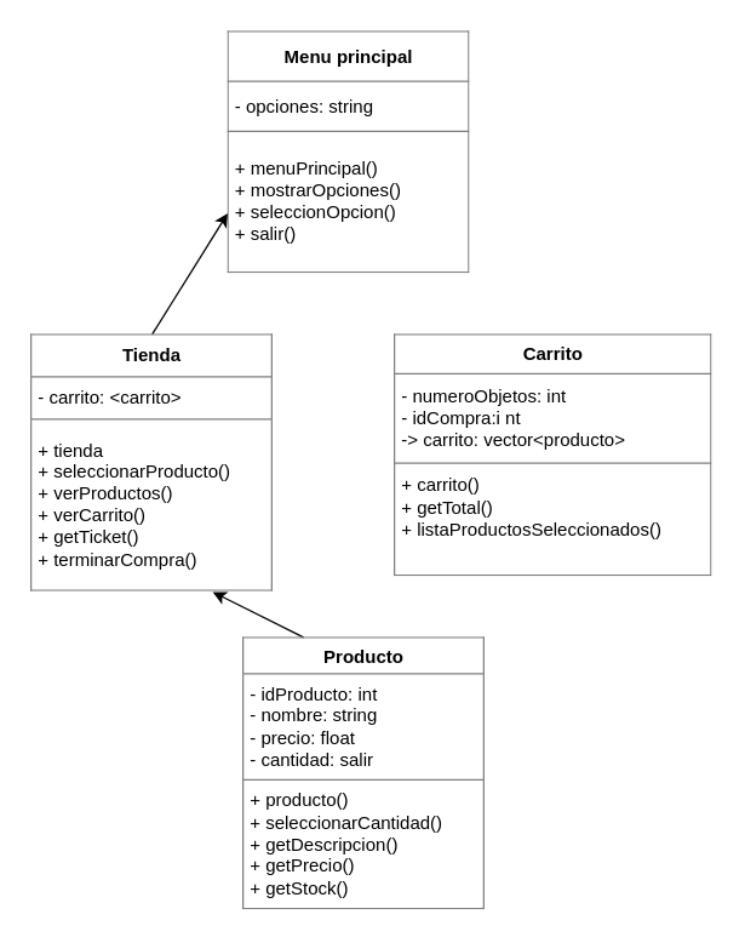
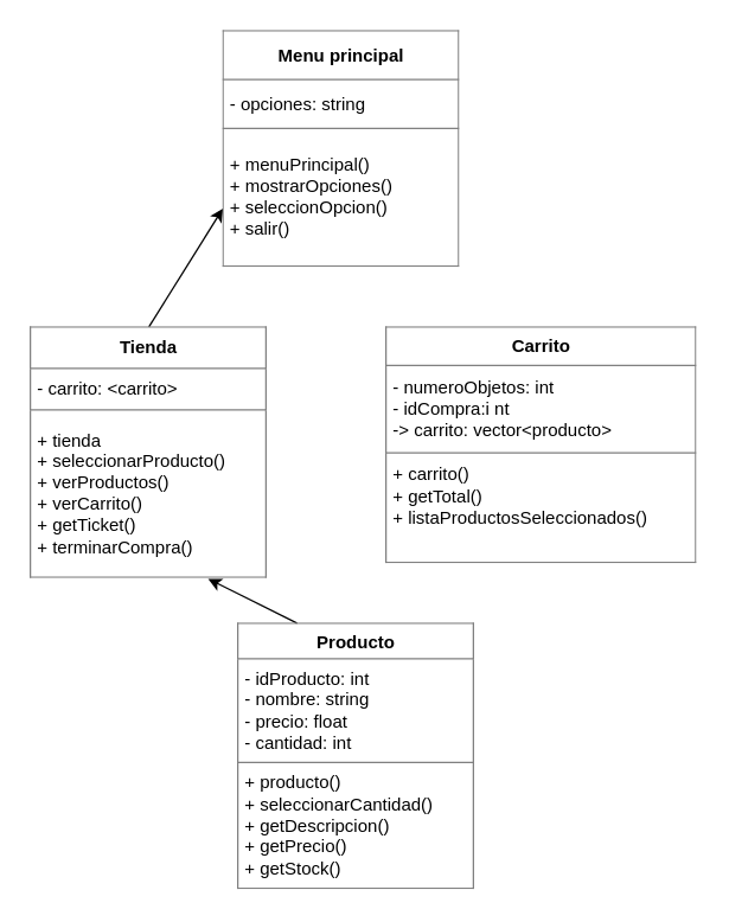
  <mxCell id="0" />
  <mxCell id="1" parent="0" />
  <mxCell id="2" style="edgeStyle=none;html=1;exitX=0.5;exitY=0;exitDx=0;exitDy=0;entryX=0;entryY=0.75;entryDx=0;entryDy=0;" parent="1" source="3" target="7" edge="1"><mxGeometry relative="1" as="geometry" /></mxCell>
  <mxCell id="3" value="&lt;table border=&quot;1&quot; width=&quot;100%&quot; cellpadding=&quot;4&quot; style=&quot;width: 100% ; height: 100% ; border-collapse: collapse&quot;&gt;&lt;tbody&gt;&lt;tr&gt;&lt;th align=&quot;center&quot;&gt;&lt;b&gt;Tienda&lt;/b&gt;&lt;/th&gt;&lt;/tr&gt;&lt;tr&gt;&lt;td align=&quot;center&quot;&gt;&lt;div style=&quot;text-align: justify&quot;&gt;&lt;span style=&quot;text-align: left&quot;&gt;- carrito: &amp;lt;carrito&amp;gt;&lt;/span&gt;&lt;/div&gt;&lt;div style=&quot;text-align: justify&quot;&gt;&lt;/div&gt;&lt;/td&gt;&lt;/tr&gt;&lt;tr&gt;&lt;td align=&quot;center&quot;&gt;&lt;div style=&quot;text-align: justify&quot;&gt;&lt;span style=&quot;text-align: left&quot;&gt;+ tienda&lt;/span&gt;&lt;/div&gt;&lt;div style=&quot;text-align: justify&quot;&gt;&lt;span style=&quot;text-align: left&quot;&gt;+&amp;nbsp;&lt;/span&gt;&lt;span style=&quot;text-align: left&quot;&gt;seleccionarProducto()&lt;/span&gt;&lt;/div&gt;&lt;div style=&quot;text-align: justify&quot;&gt;&lt;span&gt;+ verProductos()&lt;/span&gt;&lt;/div&gt;&lt;div style=&quot;text-align: justify&quot;&gt;+ verCarrito()&lt;span&gt;&lt;br&gt;&lt;/span&gt;&lt;/div&gt;&lt;div style=&quot;text-align: justify&quot;&gt;+ getTicket()&lt;/div&gt;&lt;span style=&quot;text-align: left&quot;&gt;&lt;div style=&quot;text-align: justify&quot;&gt;&lt;span style=&quot;text-align: left&quot;&gt;&lt;div style=&quot;text-align: justify&quot;&gt;+ terminarCompra()&lt;/div&gt;&lt;/span&gt;&lt;span style=&quot;text-align: left&quot;&gt;&lt;/span&gt;&lt;/div&gt;&lt;/span&gt;&lt;/td&gt;&lt;/tr&gt;&lt;/tbody&gt;&lt;/table&gt;" style="text;html=1;strokeColor=none;fillColor=none;overflow=fill;" parent="1" vertex="1"><mxGeometry x="20" y="220" width="160" height="170" as="geometry" /></mxCell>
  <mxCell id="4" value="&lt;table border=&quot;1&quot; width=&quot;100%&quot; cellpadding=&quot;4&quot; style=&quot;width: 100% ; height: 100% ; border-collapse: collapse&quot;&gt;&lt;tbody&gt;&lt;tr&gt;&lt;th align=&quot;center&quot;&gt;Carrito&lt;/th&gt;&lt;/tr&gt;&lt;tr&gt;&lt;td align=&quot;center&quot;&gt;&lt;div style=&quot;text-align: justify&quot;&gt;&lt;span style=&quot;text-align: left&quot;&gt;- numeroObjetos: int&lt;/span&gt;&lt;br&gt;&lt;/div&gt;&lt;div style=&quot;text-align: justify&quot;&gt;&lt;span style=&quot;text-align: left&quot;&gt;- idCompra:i nt&lt;/span&gt;&lt;/div&gt;&lt;div style=&quot;text-align: left&quot;&gt;-&amp;gt; carrito: vector&amp;lt;producto&amp;gt;&lt;/div&gt;&lt;/td&gt;&lt;/tr&gt;&lt;tr&gt;&lt;td align=&quot;center&quot;&gt;&lt;div style=&quot;text-align: justify&quot;&gt;+ carrito()&lt;/div&gt;&lt;div style=&quot;text-align: justify&quot;&gt;+&amp;nbsp;&lt;span&gt;getTotal()&lt;/span&gt;&lt;/div&gt;&lt;div style=&quot;text-align: justify&quot;&gt;+ listaProductosSeleccionados()&lt;/div&gt;&lt;div style=&quot;text-align: justify&quot;&gt;&lt;br&gt;&lt;/div&gt;&lt;/td&gt;&lt;/tr&gt;&lt;/tbody&gt;&lt;/table&gt;" style="text;html=1;strokeColor=none;fillColor=none;overflow=fill;" parent="1" vertex="1"><mxGeometry x="260" y="220" width="210" height="160" as="geometry" /></mxCell>
  <mxCell id="5" style="edgeStyle=none;html=1;exitX=0.25;exitY=0;exitDx=0;exitDy=0;entryX=0.75;entryY=1;entryDx=0;entryDy=0;" edge="1" parent="1" source="6" target="3"><mxGeometry relative="1" as="geometry" /></mxCell>
- <mxCell id="6" value="&lt;table border=&quot;1&quot; width=&quot;100%&quot; cellpadding=&quot;4&quot; style=&quot;width: 100% ; height: 100% ; border-collapse: collapse&quot;&gt;&lt;tbody&gt;&lt;tr&gt;&lt;th align=&quot;center&quot;&gt;Producto&lt;/th&gt;&lt;/tr&gt;&lt;tr&gt;&lt;td align=&quot;center&quot;&gt;&lt;div style=&quot;text-align: justify&quot;&gt;- idProducto: int&lt;/div&gt;&lt;div style=&quot;text-align: justify&quot;&gt;- nombre: string&lt;/div&gt;&lt;div style=&quot;text-align: justify&quot;&gt;- precio: float&lt;/div&gt;&lt;div style=&quot;text-align: justify&quot;&gt;- cantidad: salir&lt;/div&gt;&lt;/td&gt;&lt;/tr&gt;&lt;tr&gt;&lt;td align=&quot;center&quot;&gt;&lt;div style=&quot;text-align: left&quot;&gt;+ producto()&lt;/div&gt;&lt;div style=&quot;text-align: left&quot;&gt;+ seleccionarCantidad()&lt;/div&gt;&lt;div style=&quot;text-align: left&quot;&gt;+ getDescripcion()&lt;/div&gt;&lt;div style=&quot;text-align: left&quot;&gt;+ getPrecio()&lt;/div&gt;&lt;span style=&quot;text-align: left&quot;&gt;&lt;div style=&quot;text-align: justify&quot;&gt;&lt;/div&gt;&lt;/span&gt;&lt;span style=&quot;text-align: left&quot;&gt;&lt;div style=&quot;text-align: justify&quot;&gt;&lt;span&gt;+ getStock()&lt;/span&gt;&lt;br&gt;&lt;/div&gt;&lt;/span&gt;&lt;/td&gt;&lt;/tr&gt;&lt;/tbody&gt;&lt;/table&gt;" style="text;html=1;strokeColor=none;fillColor=none;overflow=fill;" parent="1" vertex="1"><mxGeometry x="160" y="420" width="160" height="180" as="geometry" /></mxCell>
+ <mxCell id="6" value="&lt;table border=&quot;1&quot; width=&quot;100%&quot; cellpadding=&quot;4&quot; style=&quot;width: 100% ; height: 100% ; border-collapse: collapse&quot;&gt;&lt;tbody&gt;&lt;tr&gt;&lt;th align=&quot;center&quot;&gt;Producto&lt;/th&gt;&lt;/tr&gt;&lt;tr&gt;&lt;td align=&quot;center&quot;&gt;&lt;div style=&quot;text-align: justify&quot;&gt;- idProducto: int&lt;/div&gt;&lt;div style=&quot;text-align: justify&quot;&gt;- nombre: string&lt;/div&gt;&lt;div style=&quot;text-align: justify&quot;&gt;- precio: float&lt;/div&gt;&lt;div style=&quot;text-align: justify&quot;&gt;- cantidad: int&lt;/div&gt;&lt;/td&gt;&lt;/tr&gt;&lt;tr&gt;&lt;td align=&quot;center&quot;&gt;&lt;div style=&quot;text-align: left&quot;&gt;+ producto()&lt;/div&gt;&lt;div style=&quot;text-align: left&quot;&gt;+ seleccionarCantidad()&lt;/div&gt;&lt;div style=&quot;text-align: left&quot;&gt;+ getDescripcion()&lt;/div&gt;&lt;div style=&quot;text-align: left&quot;&gt;+ getPrecio()&lt;/div&gt;&lt;span style=&quot;text-align: left&quot;&gt;&lt;div style=&quot;text-align: justify&quot;&gt;&lt;/div&gt;&lt;/span&gt;&lt;span style=&quot;text-align: left&quot;&gt;&lt;div style=&quot;text-align: justify&quot;&gt;&lt;span&gt;+ getStock()&lt;/span&gt;&lt;br&gt;&lt;/div&gt;&lt;/span&gt;&lt;/td&gt;&lt;/tr&gt;&lt;/tbody&gt;&lt;/table&gt;" style="text;html=1;strokeColor=none;fillColor=none;overflow=fill;" parent="1" vertex="1"><mxGeometry x="160" y="420" width="160" height="180" as="geometry" /></mxCell>
  <mxCell id="7" value="&lt;table border=&quot;1&quot; width=&quot;100%&quot; cellpadding=&quot;4&quot; style=&quot;width: 100% ; height: 100% ; border-collapse: collapse&quot;&gt;&lt;tbody&gt;&lt;tr&gt;&lt;th align=&quot;center&quot;&gt;Menu principal&lt;/th&gt;&lt;/tr&gt;&lt;tr&gt;&lt;td align=&quot;center&quot;&gt;&lt;div style=&quot;text-align: left&quot;&gt;- opciones: string&lt;/div&gt;&lt;/td&gt;&lt;/tr&gt;&lt;tr&gt;&lt;td align=&quot;center&quot;&gt;&lt;div style=&quot;text-align: justify&quot;&gt;+ menuPrincipal()&lt;/div&gt;&lt;div style=&quot;text-align: justify&quot;&gt;+ mostrarOpciones()&lt;/div&gt;&lt;div style=&quot;text-align: justify&quot;&gt;+ seleccionOpcion()&lt;/div&gt;&lt;div style=&quot;text-align: justify&quot;&gt;+ salir()&lt;br&gt;&lt;/div&gt;&lt;/td&gt;&lt;/tr&gt;&lt;/tbody&gt;&lt;/table&gt;" style="text;html=1;strokeColor=none;fillColor=none;overflow=fill;" parent="1" vertex="1"><mxGeometry x="150" y="20" width="160" height="160" as="geometry" /></mxCell>
